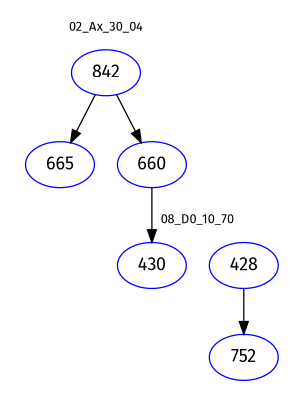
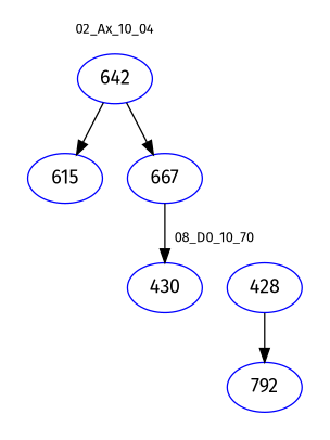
  digraph {
    fontname="Fira Sans"
    node [color=blue fontname="Fira Sans"]
    edge [color=black fontname="Fira Sans"]
-   n1 [label=842]
-   n2 [label=665]
-   n3 [label=660]
+   n1 [label=642]
+   n2 [label=615]
+   n3 [label=667]
    n4 [label=428]
    n5 [label=430]
-   n6 [label=752]
+   n6 [label=792]
    subgraph cluster_1 {
      color=white
      fontsize=10
-     label="02_Ax_30_04"
+     label="02_Ax_10_04"
      n1
      n2
      n3
    }
    subgraph cluster_2 {
      color=white
      fontsize=10
      label="08_D0_10_70"
      n4
      n5
      n6
    }
    n1 -> n2
    n1 -> n3
    n3 -> n5
    n4 -> n6
  }
